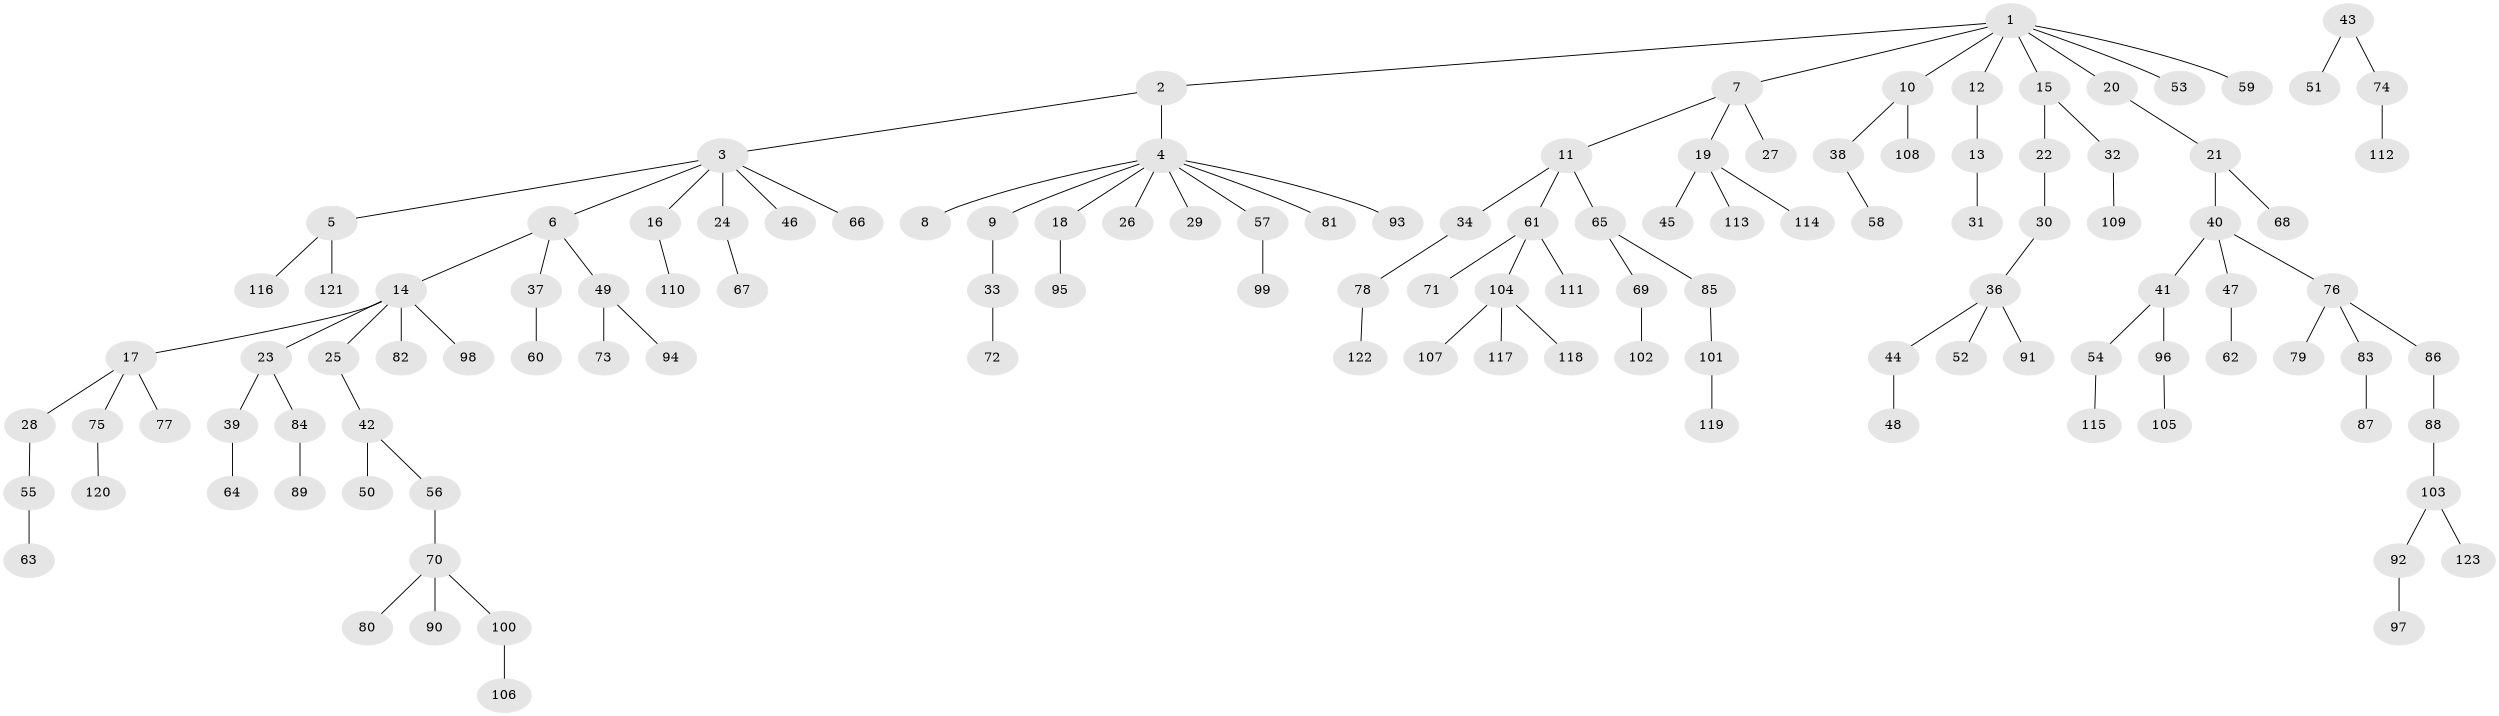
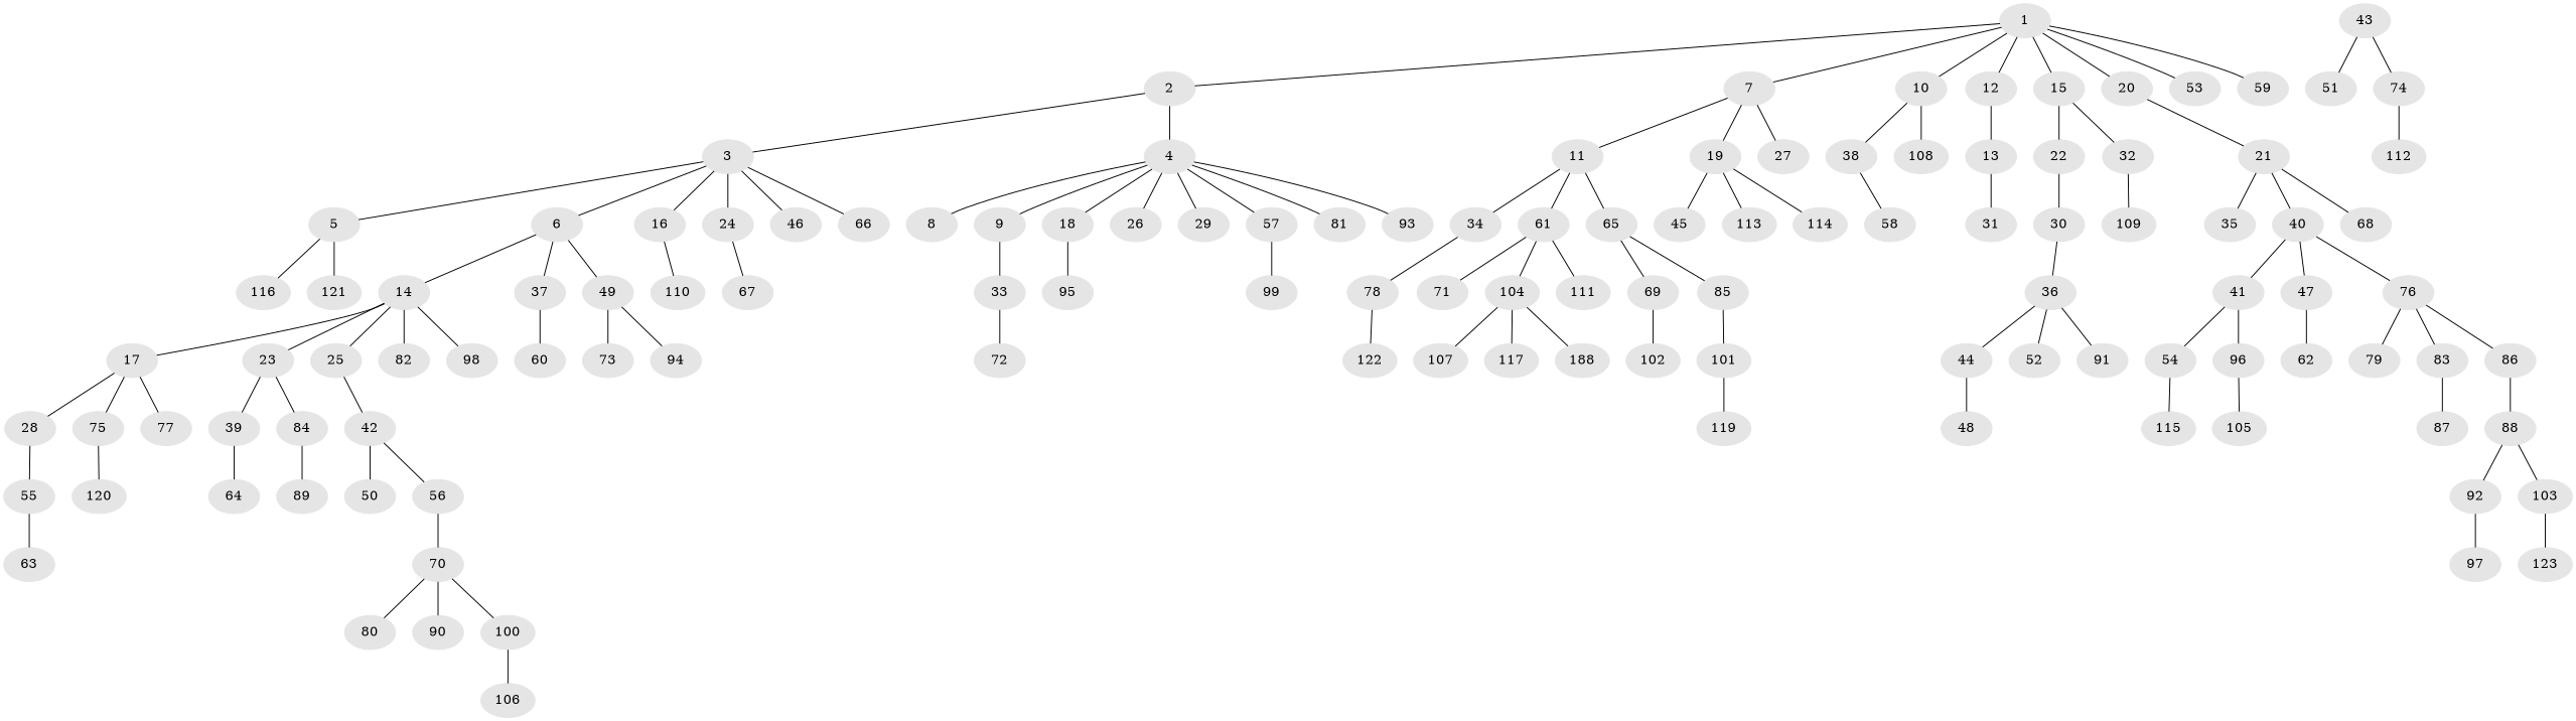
  graph {
    node [color=gray90 style=filled]
    1
    2
    7
    10
    12
    15
    20
    53
    59
    3
    4
    11
    19
    27
    38
    108
    13
    22
    32
    21
    5
    6
    16
    24
    46
    66
    8
    9
    18
    26
    29
    57
    81
    93
    116
    121
    14
    37
    49
    110
    67
    33
    95
    99
    17
    23
    25
    82
    98
    60
    73
    94
    34
    61
    65
    45
    113
    114
    72
    58
    78
    71
    104
    111
    69
    85
    31
    28
    75
    77
    39
    84
    42
    30
    109
    55
    120
+   35
    40
    68
    41
    47
    76
    36
    64
    89
    50
    56
    43
    51
    74
    63
    44
    52
    91
    122
    48
    54
    96
    62
    79
    83
    86
    115
    105
    70
    112
    80
    90
    100
    107
    117
-   118
+   118 [label=188]
    102
    101
    106
    87
    88
    119
    92
    103
    97
    123
    1 -- 2
    1 -- 7
    1 -- 10
    1 -- 12
    1 -- 15
    1 -- 20
    1 -- 53
    1 -- 59
    2 -- 3
    2 -- 4
    7 -- 11
    7 -- 19
    7 -- 27
    10 -- 38
    10 -- 108
    12 -- 13
    15 -- 22
    15 -- 32
    20 -- 21
    3 -- 5
    3 -- 6
    3 -- 16
    3 -- 24
    3 -- 46
    3 -- 66
    4 -- 8
    4 -- 9
    4 -- 18
    4 -- 26
    4 -- 29
    4 -- 57
    4 -- 81
    4 -- 93
    11 -- 34
    11 -- 61
    11 -- 65
    19 -- 45
    19 -- 113
    19 -- 114
    38 -- 58
    13 -- 31
    22 -- 30
    32 -- 109
+   21 -- 35
    21 -- 40
    21 -- 68
    5 -- 116
    5 -- 121
    6 -- 14
    6 -- 37
    6 -- 49
    16 -- 110
    24 -- 67
    9 -- 33
    18 -- 95
    57 -- 99
    14 -- 17
    14 -- 23
    14 -- 25
    14 -- 82
    14 -- 98
    37 -- 60
    49 -- 73
    49 -- 94
    33 -- 72
    17 -- 28
    17 -- 75
    17 -- 77
    23 -- 39
    23 -- 84
    25 -- 42
    34 -- 78
    61 -- 71
    61 -- 104
    61 -- 111
    65 -- 69
    65 -- 85
    78 -- 122
    104 -- 107
    104 -- 117
    104 -- 118
    69 -- 102
    85 -- 101
    28 -- 55
    75 -- 120
    39 -- 64
    84 -- 89
    42 -- 50
    42 -- 56
    30 -- 36
    55 -- 63
    40 -- 41
    40 -- 47
    40 -- 76
    41 -- 54
    41 -- 96
    47 -- 62
    76 -- 79
    76 -- 83
    76 -- 86
    36 -- 44
    36 -- 52
    36 -- 91
    56 -- 70
    43 -- 51
    43 -- 74
    74 -- 112
    44 -- 48
    54 -- 115
    96 -- 105
    83 -- 87
    86 -- 88
    70 -- 80
    70 -- 90
    70 -- 100
    100 -- 106
    101 -- 119
-   103 -- 92
+   88 -- 92
    88 -- 103
    92 -- 97
    103 -- 123
  }
